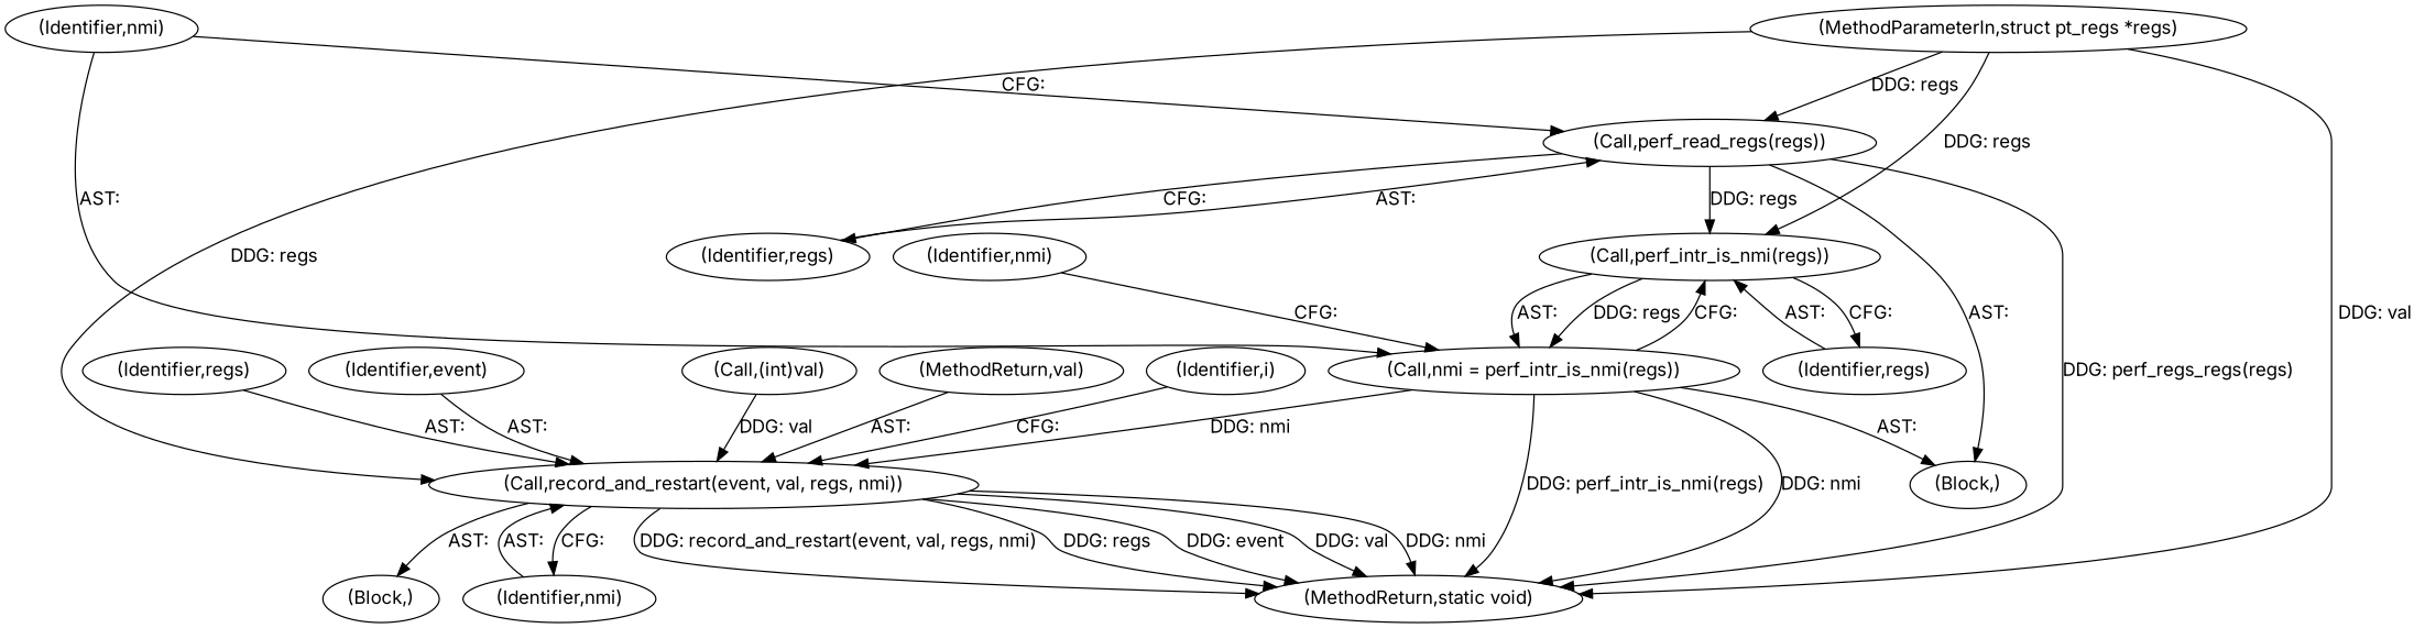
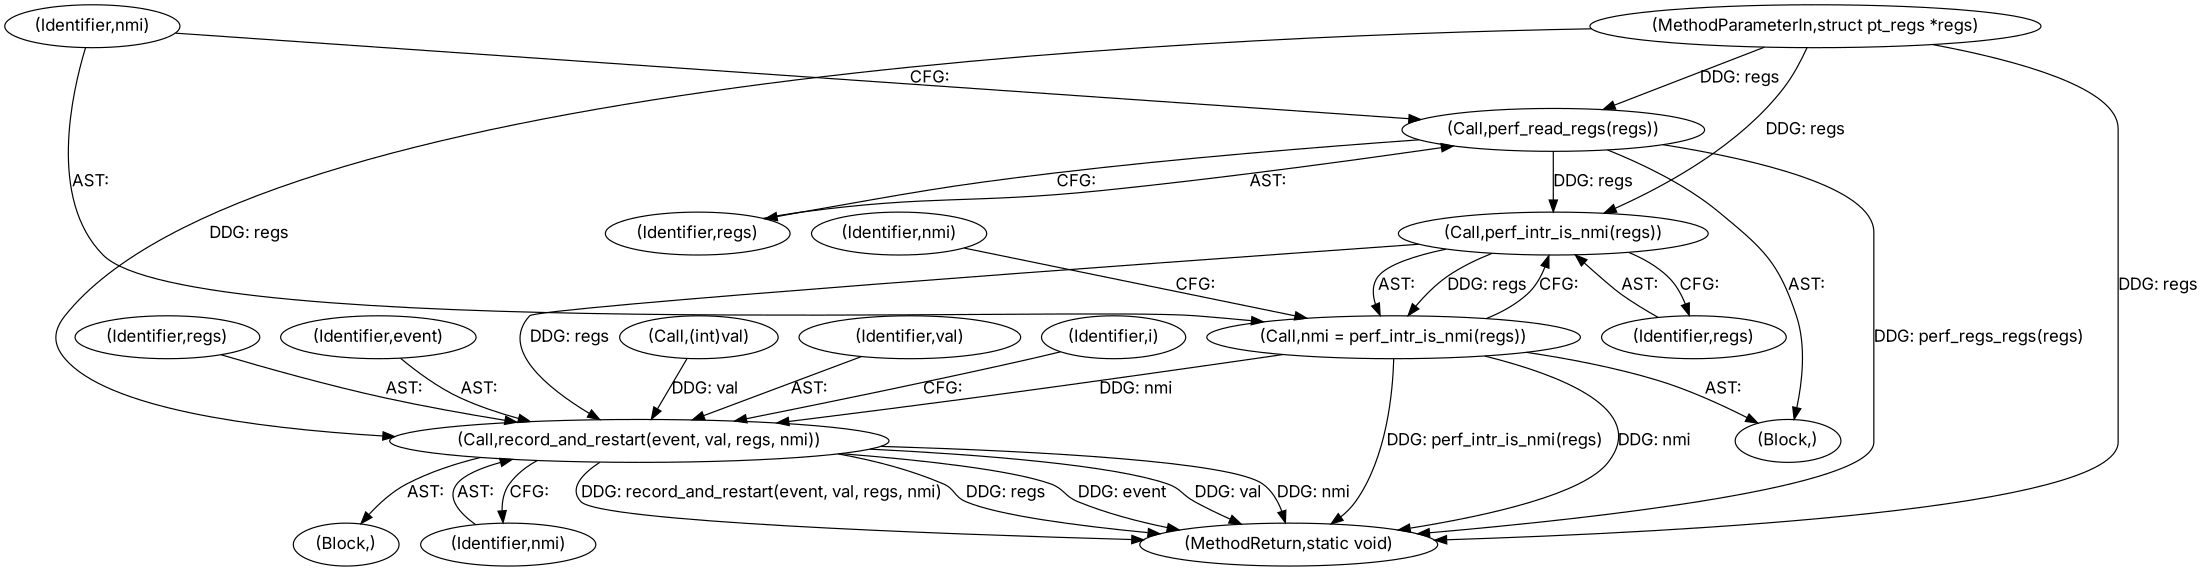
  digraph {
    fontname=Inter
    node [fontname=Inter]
    edge [fontname=Inter]
    n1 [label="(Call,perf_read_regs(regs))"]
    n2 [label="(Call,perf_intr_is_nmi(regs))"]
    n3 [label="(Block,)"]
    n4 [label="(Identifier,regs)"]
    n5 [label="(MethodReturn,static void)"]
    n6 [label="(Call,record_and_restart(event, val, regs, nmi))"]
    n7 [label="(Call,nmi = perf_intr_is_nmi(regs))"]
    n8 [label="(Identifier,regs)"]
    n9 [label="(MethodParameterIn,struct pt_regs *regs)"]
    n10 [label="(Block,)"]
    n11 [label="(Identifier,nmi)"]
    n12 [label="(Call,(int)val)"]
    n13 [label="(Identifier,nmi)"]
-   n14 [label="(MethodReturn,val)"]
+   n14 [label="(Identifier,val)"]
    n15 [label="(Identifier,nmi)"]
    n16 [label="(Identifier,i)"]
    n17 [label="(Identifier,regs)"]
    n18 [label="(Identifier,event)"]
    n1 -> n2 [label="DDG: regs"]
    n1 -> n3 [label="AST: "]
    n1 -> n4 [label="CFG: "]
    n1 -> n5 [label="DDG: perf_regs_regs(regs)"]
+   n2 -> n6 [label="DDG: regs"]
    n2 -> n7 [label="AST: "]
    n2 -> n7 [label="DDG: regs"]
    n2 -> n8 [label="CFG: "]
    n4 -> n1 [label="AST: "]
    n6 -> n5 [label="DDG: event"]
    n6 -> n5 [label="DDG: val"]
    n6 -> n5 [label="DDG: nmi"]
    n6 -> n5 [label="DDG: record_and_restart(event, val, regs, nmi)"]
    n6 -> n5 [label="DDG: regs"]
    n6 -> n10 [label="AST: "]
    n6 -> n11 [label="CFG: "]
    n7 -> n2 [label="CFG: "]
    n7 -> n3 [label="AST: "]
    n7 -> n5 [label="DDG: perf_intr_is_nmi(regs)"]
    n7 -> n5 [label="DDG: nmi"]
    n7 -> n6 [label="DDG: nmi"]
    n8 -> n2 [label="AST: "]
    n9 -> n1 [label="DDG: regs"]
    n9 -> n2 [label="DDG: regs"]
-   n9 -> n5 [label="DDG: val"]
+   n9 -> n5 [label="DDG: regs"]
    n9 -> n6 [label="DDG: regs"]
    n11 -> n6 [label="AST: "]
    n12 -> n6 [label="DDG: val"]
    n13 -> n7 [label="CFG: "]
    n14 -> n6 [label="AST: "]
    n15 -> n1 [label="CFG: "]
    n15 -> n7 [label="AST: "]
    n16 -> n6 [label="CFG: "]
    n17 -> n6 [label="AST: "]
    n18 -> n6 [label="AST: "]
  }
